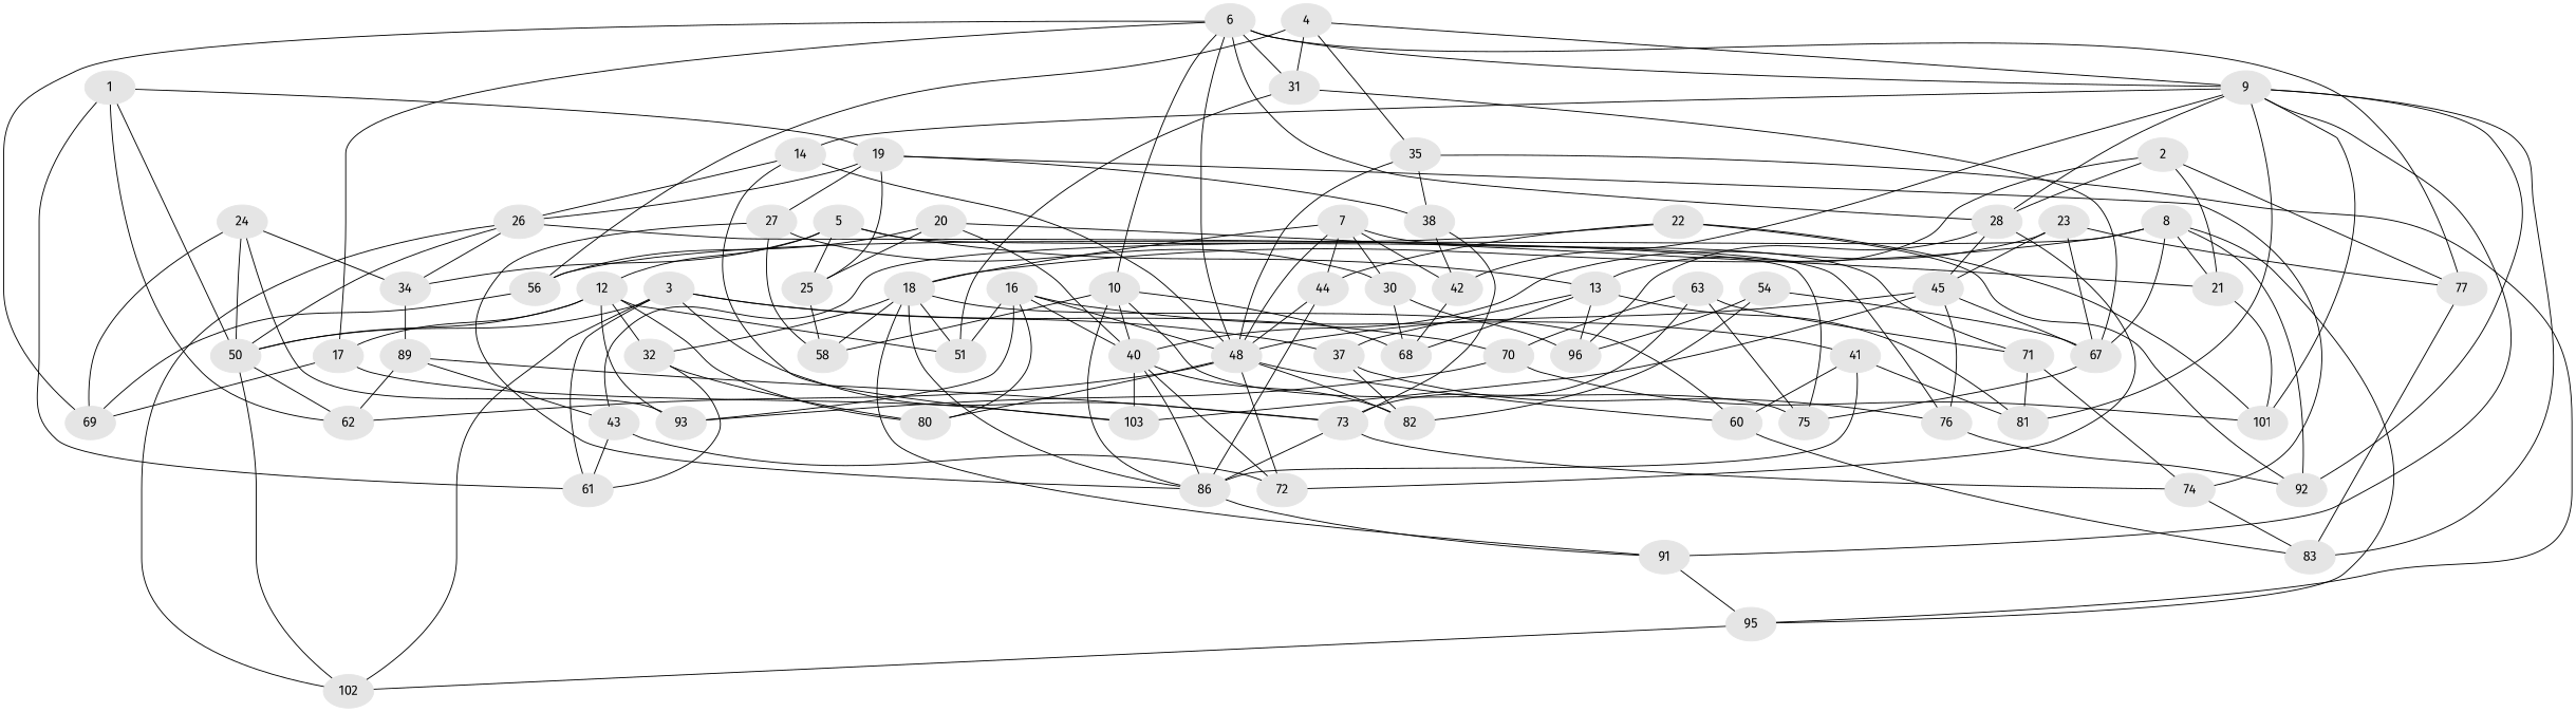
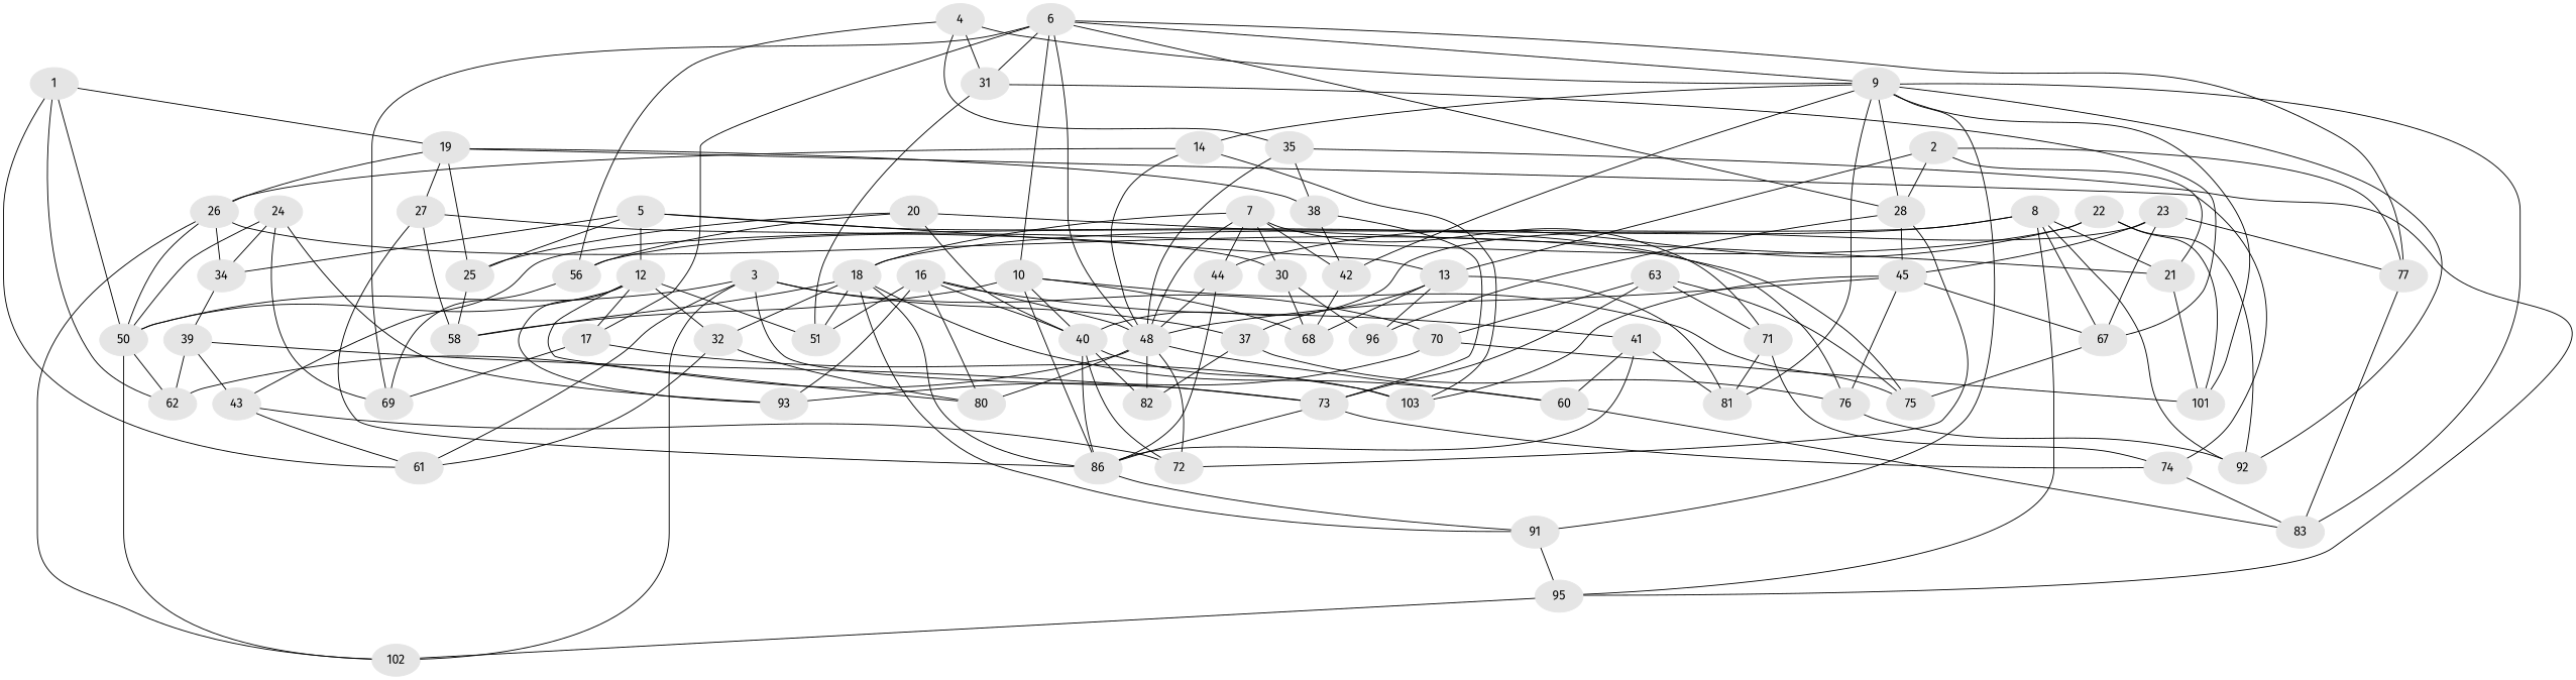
  graph {
    fontname="Fira Sans"
    node [color=gray90 fontname="Fira Sans" style=filled]
    edge [fontname="Fira Sans"]
    19 [super="+52"]
    25
    26 [super="+46"]
    27
    38
    74
    1
    50 [super="+65+66"]
    61
    62
    102
    13 [super="+88"]
    37
    81
    68
    96
    2
    21
    28 [super="+49"]
    77
    101
    45 [super="+85"]
    72
    83
    3 [super="+90"]
    70
    73 [super="+78"]
    76
    82
    n30 [label=93]
    86 [super="+87"]
    9 [super="+47"]
    42
    92
    14
    91
    4
    31
    35
    56
    67 [super="+94"]
    51
    48 [super="+98+53"]
    95
    69
    5 [super="+64"]
    12 [super="+57+33"]
    34
    17
    32
    80
    58
-   39 [label=89]
+   39
    6 [super="+104+11"]
    10 [super="+55"]
    40 [super="+106+79"]
    75
    103
    60
    7 [super="+36"]
    18 [super="+59+89"]
    30
    44
    71
    8 [super="+15"]
    43
    16 [super="+29"]
    41
    20
    22
    23
    24
-   54
    63
    19 -- 25
    19 -- 26
    19 -- 27
    19 -- 38
    19 -- 74
    25 -- 58
    26 -- 50
    26 -- 102
    26 -- 34
    26 -- 75
    27 -- 86
    27 -- 58
    27 -- 30
    38 -- 73
    38 -- 42
    74 -- 83
    1 -- 19
    1 -- 50
    1 -- 61
    1 -- 62
    50 -- 62
    50 -- 102
    13 -- 37
    13 -- 81
    13 -- 68
    13 -- 96
    37 -- 76
    37 -- 82
    2 -- 13
    2 -- 21
    2 -- 28
    2 -- 77
    21 -- 101
    28 -- 96
    28 -- 45
    28 -- 72
    77 -- 83
    45 -- 76
    45 -- 67
    45 -- 48
    45 -- 103
    3 -- 50
    3 -- 61
    3 -- 102
    3 -- 37
    3 -- 70
    3 -- 73
    70 -- 101
    70 -- n30
    73 -- 74
    73 -- 86
    76 -- 92
    86 -- 91
    9 -- 81
    9 -- 28
    9 -- 101
    9 -- 83
    9 -- 42
    9 -- 92
    9 -- 14
    9 -- 91
    42 -- 68
    14 -- 26
    14 -- 48
    14 -- 103
    91 -- 95
    4 -- 9
    4 -- 31
    4 -- 35
    4 -- 56
    31 -- 67
    31 -- 51
    35 -- 38
    35 -- 48
    35 -- 95
    56 -- 69
    67 -- 75
    48 -- 62
    48 -- 72
    48 -- 82
    48 -- 80
    48 -- 60
    95 -- 102
    5 -- 25
    5 -- 13
    5 -- 76
    5 -- 12 [weight=2]
    5 -- 34
    12 -- 50
    12 -- n30
    12 -- 51
    12 -- 17
    12 -- 32
    12 -- 80
    34 -- 39
    17 -- 69
    17 -- 103
    32 -- 61
    32 -- 80
    39 -- 62
    39 -- 73
    39 -- 43
    6 -- 28
    6 -- 77
    6 -- 9
    6 -- 31
    6 -- 48
    6 -- 69
    6 -- 17
    6 -- 10
    10 -- 68
    10 -- 86
    10 -- 58
    10 -- 40
    10 -- 75
    40 -- 72
    40 -- 82
    40 -- 86
    40 -- 103
    60 -- 83
    7 -- 42
    7 -- 48
    7 -- 18
    7 -- 30
    7 -- 44
    7 -- 71
    18 -- 86
    18 -- 91
    18 -- 51
    18 -- 32
    18 -- 58
    18 -- 60
    30 -- 68
    30 -- 96
    44 -- 86
    44 -- 48
    71 -- 74
    71 -- 81
    8 -- 21
    8 -- 92
    8 -- 67
    8 -- 95
    8 -- 18
    8 -- 43
    43 -- 61
    43 -- 72
    16 -- n30
    16 -- 51
    16 -- 48
    16 -- 80
    16 -- 40
    16 -- 41
    41 -- 81
    41 -- 86
    41 -- 60
    20 -- 25
    20 -- 21
    20 -- 56
    20 -- 40
    22 -- 101
    22 -- 92
    22 -- 56
    22 -- 44
    23 -- 77
    23 -- 45
    23 -- 67
    23 -- 40
    24 -- 50
    24 -- n30
    24 -- 69
    24 -- 34
-   54 -- 96
-   54 -- 82
-   54 -- 67
    63 -- 70
    63 -- 73
    63 -- 75
    63 -- 71
  }
